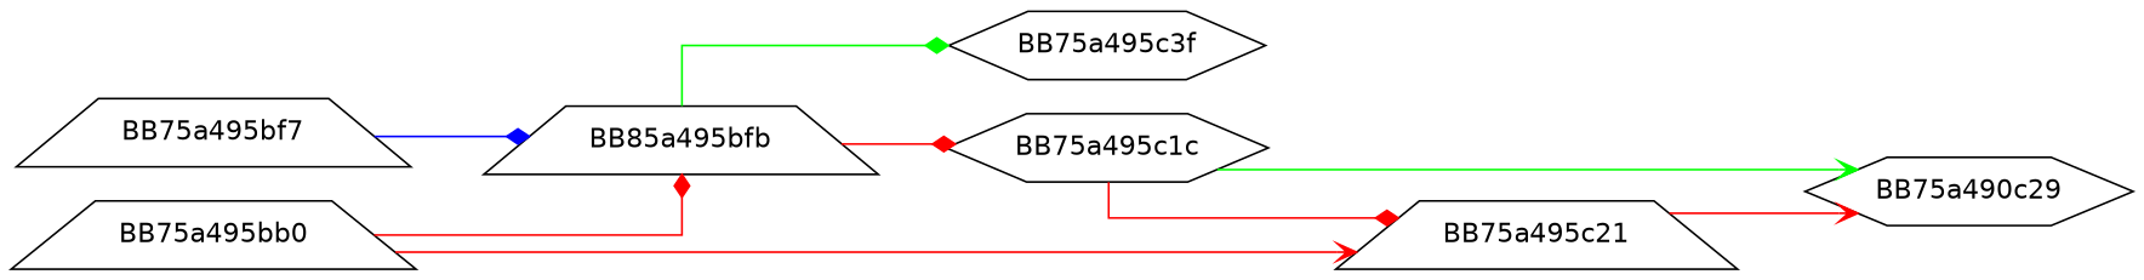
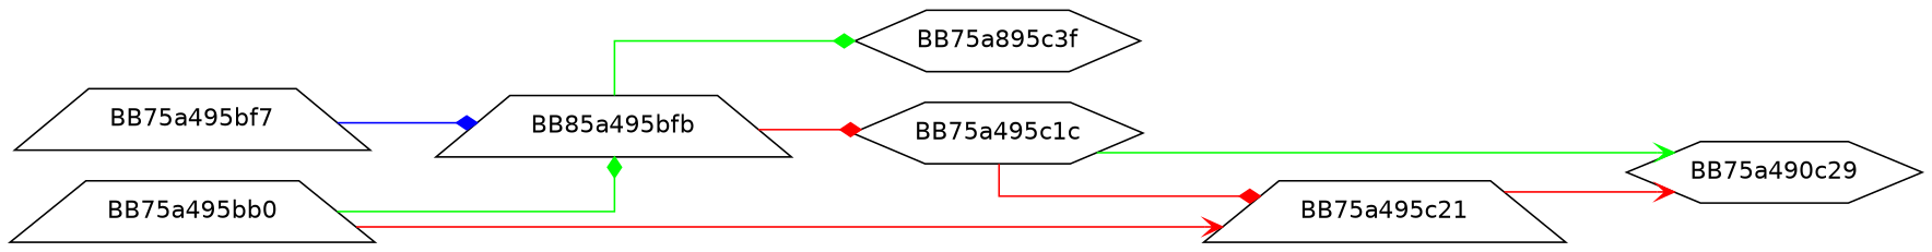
  digraph {
    fontname="DejaVu Sans"
    rankdir=LR
    splines=ortho
    node [fontname="DejaVu Sans" shape=trapezium]
    edge [arrowhead=diamond color=red fontname="DejaVu Sans"]
    n1 [label=BB85a495bfb]
    BB75a495bb0
    BB75a495c21
-   BB75a495c3f [shape=hexagon]
+   BB75a495c3f [shape=hexagon label=BB75a895c3f]
    BB75a495c1c [shape=hexagon]
    BB75a495bf7
    n7 [label=BB75a490c29 shape=hexagon]
    n1 -> BB75a495c3f [color=green]
    n1 -> BB75a495c1c
-   BB75a495bb0 -> n1
+   BB75a495bb0 -> n1 [color=green]
    BB75a495bb0 -> BB75a495c21 [arrowhead=vee]
    BB75a495c21 -> n7 [arrowhead=vee]
    BB75a495c1c -> BB75a495c21
    BB75a495c1c -> n7 [arrowhead=vee color=green]
    BB75a495bf7 -> n1 [color=blue]
  }
